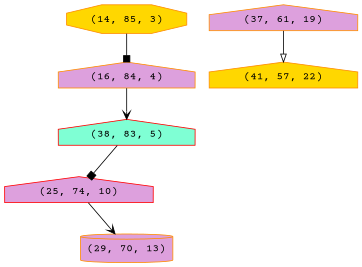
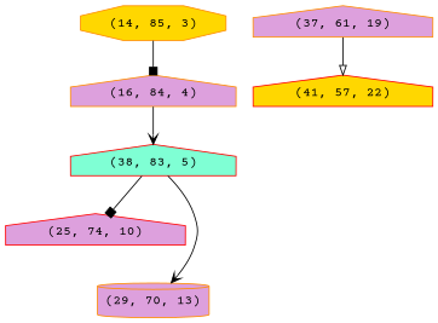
  digraph {
    fontname="Courier Prime"
    node [color=darkorange fillcolor=plum fontname="Courier Prime" shape=house style=filled]
    edge [arrowhead=box fontname="Courier Prime"]
    "(14, 85, 3)" [fillcolor=gold shape=octagon]
    "(16, 84, 4)"
    n3 [color=red fillcolor=aquamarine label="(38, 83, 5)"]
    "(25, 74, 10)" [color=red]
    "(29, 70, 13)" [shape=cylinder]
-   "(41, 57, 22)" [fillcolor=gold]
+   "(41, 57, 22)" [color=red fillcolor=gold]
    "(37, 61, 19)"
    "(14, 85, 3)" -> "(16, 84, 4)"
    "(16, 84, 4)" -> n3 [arrowhead=vee]
    n3 -> "(25, 74, 10)"
-   "(25, 74, 10)" -> "(29, 70, 13)" [arrowhead=vee]
+   n3 -> "(29, 70, 13)" [arrowhead=vee]
    "(37, 61, 19)" -> "(41, 57, 22)" [arrowhead=onormal]
  }
